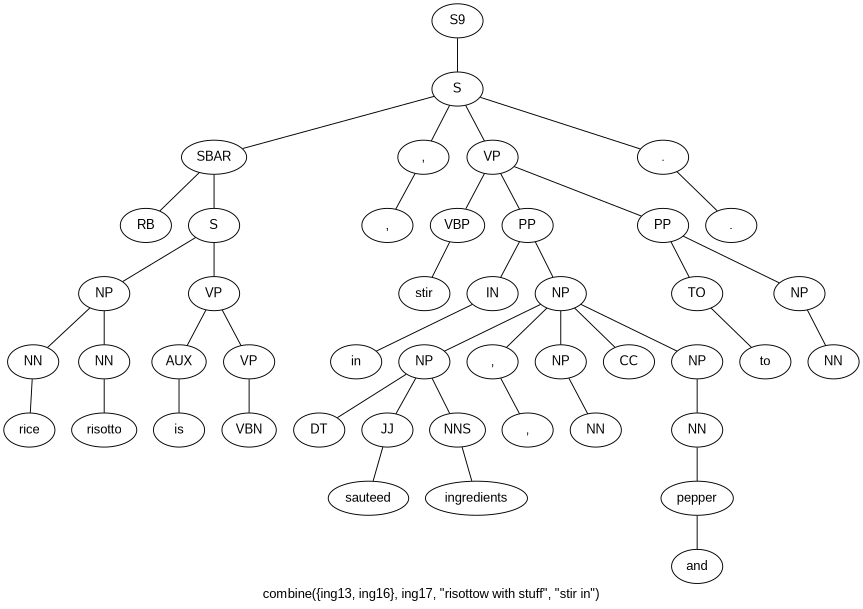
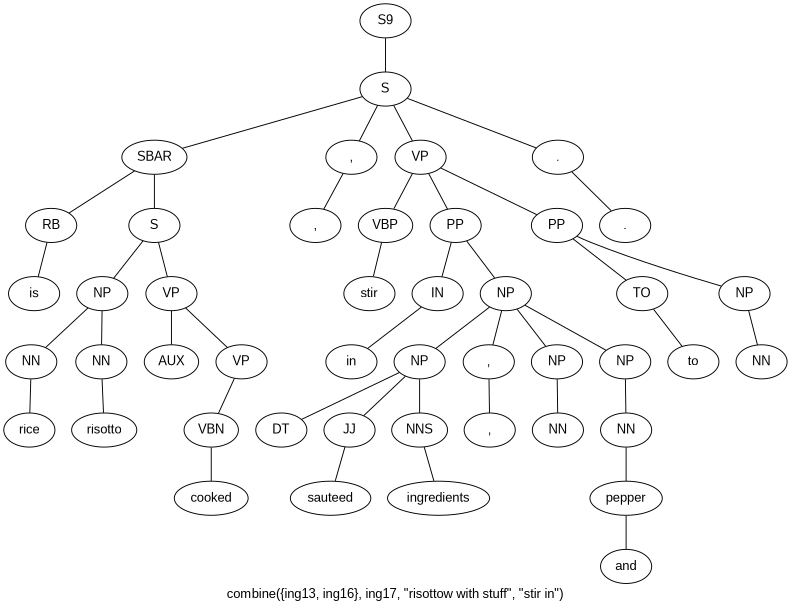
  graph {
    fontname="Liberation Sans"
    label="combine({ing13, ing16}, ing17, \"risottow with stuff\", \"stir in\")"
    node [fontname="Liberation Sans"]
    edge [fontname="Liberation Sans"]
    n1 [label=S9]
    n2 [label=S]
    n3 [label=SBAR]
    n4 [label=","]
    n5 [label=VP]
    n6 [label="."]
    n7 [label=RB]
    n8 [label=S]
    n9 [label=","]
    n10 [label=VBP]
    n11 [label=PP]
    n12 [label=PP]
    n13 [label="."]
    n14 [label=NP]
    n15 [label=VP]
    n16 [label=NN]
    n17 [label=NN]
    n18 [label=AUX]
    n19 [label=VP]
    n20 [label=rice]
    n21 [label=risotto]
    n22 [label=is]
    n23 [label=VBN]
+   n24 [label=cooked]
    n25 [label=stir]
    n26 [label=IN]
    n27 [label=NP]
    n28 [label=TO]
    n29 [label=NP]
    n30 [label=in]
    n31 [label=NP]
    n32 [label=","]
    n33 [label=NP]
-   n34 [label=CC]
    n35 [label=NP]
    n36 [label=DT]
    n37 [label=JJ]
    n38 [label=NNS]
    n39 [label=","]
    n40 [label=NN]
    n41 [label=NN]
    n42 [label=sauteed]
    n43 [label=ingredients]
    n44 [label=and]
    n45 [label=pepper]
    n46 [label=to]
    n47 [label=NN]
    n1 -- n2
    n2 -- n3
    n2 -- n4
    n2 -- n5
    n2 -- n6
    n3 -- n7
    n3 -- n8
    n4 -- n9
    n5 -- n10
    n5 -- n11
    n5 -- n12
    n6 -- n13
    n8 -- n14
    n8 -- n15
    n10 -- n25
    n11 -- n26
    n11 -- n27
    n12 -- n28
    n12 -- n29
    n14 -- n16
    n14 -- n17
    n15 -- n18
    n15 -- n19
    n16 -- n20
    n17 -- n21
-   n18 -- n22
+   n7 -- n22
    n19 -- n23
+   n23 -- n24
    n26 -- n30
    n27 -- n31
    n27 -- n32
    n27 -- n33
-   n27 -- n34
    n27 -- n35
    n28 -- n46
    n29 -- n47
    n31 -- n36
    n31 -- n37
    n31 -- n38
    n32 -- n39
    n33 -- n40
    n35 -- n41
    n37 -- n42
    n38 -- n43
    n41 -- n45
    n45 -- n44
  }
